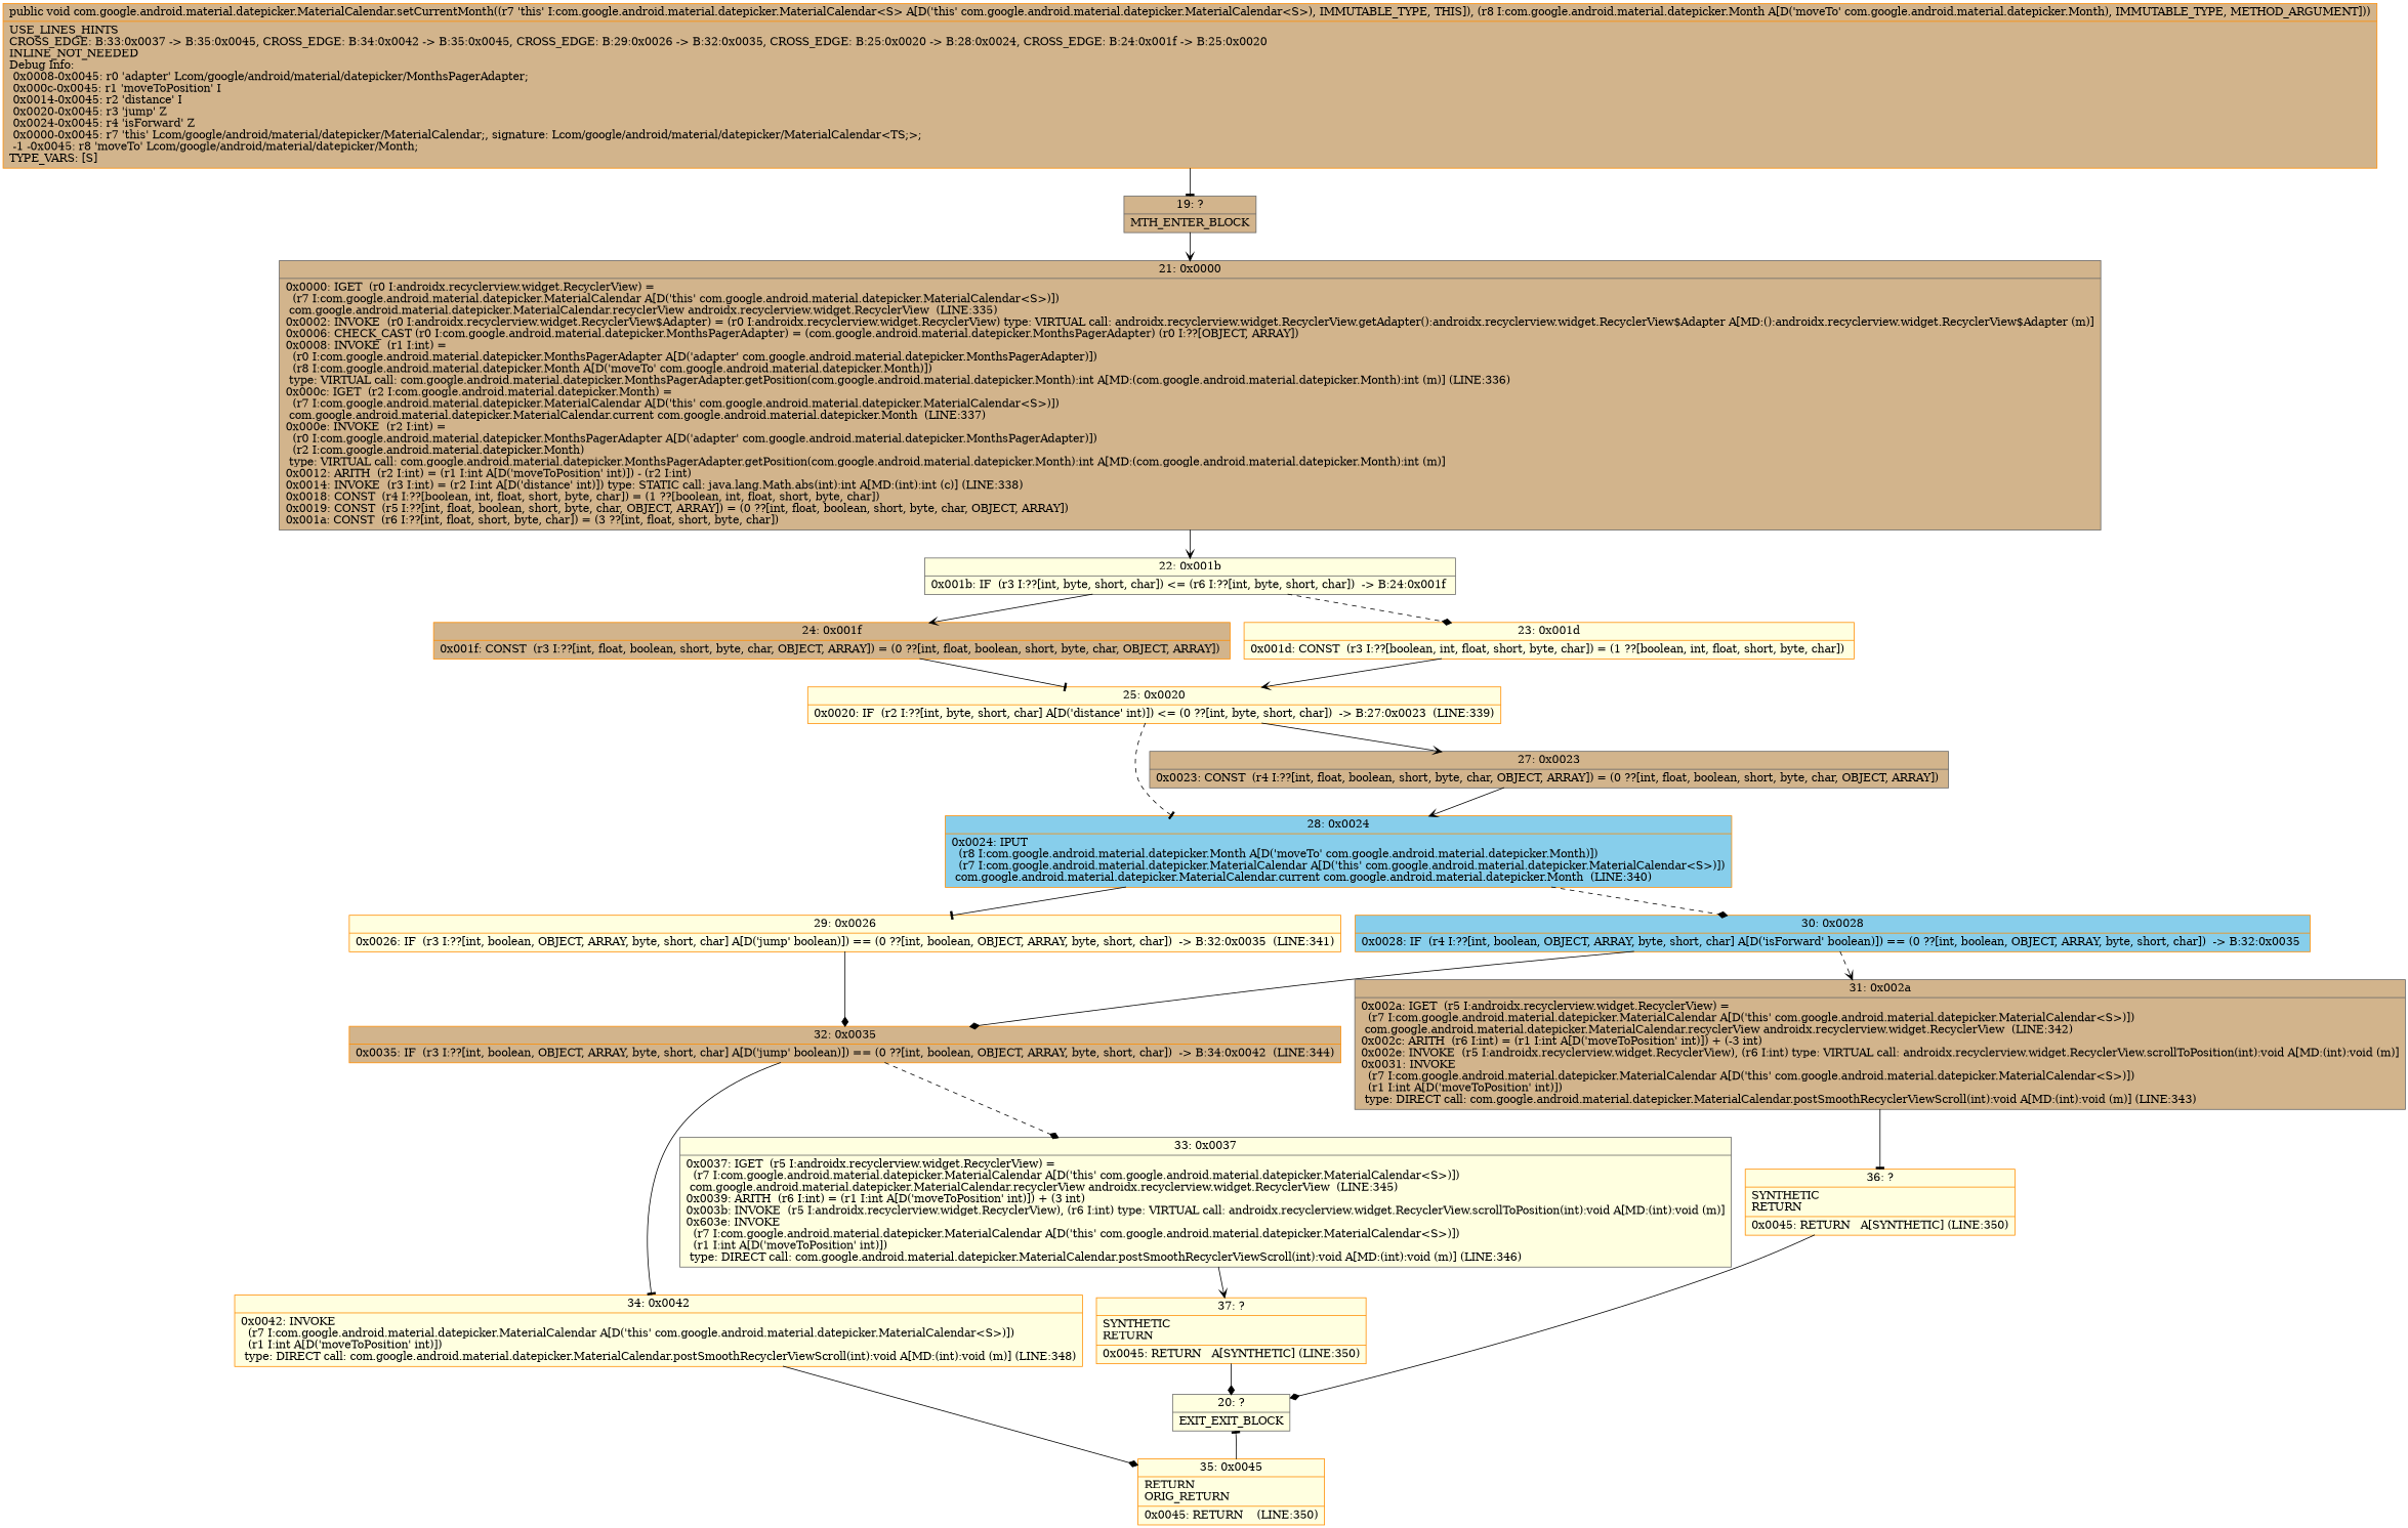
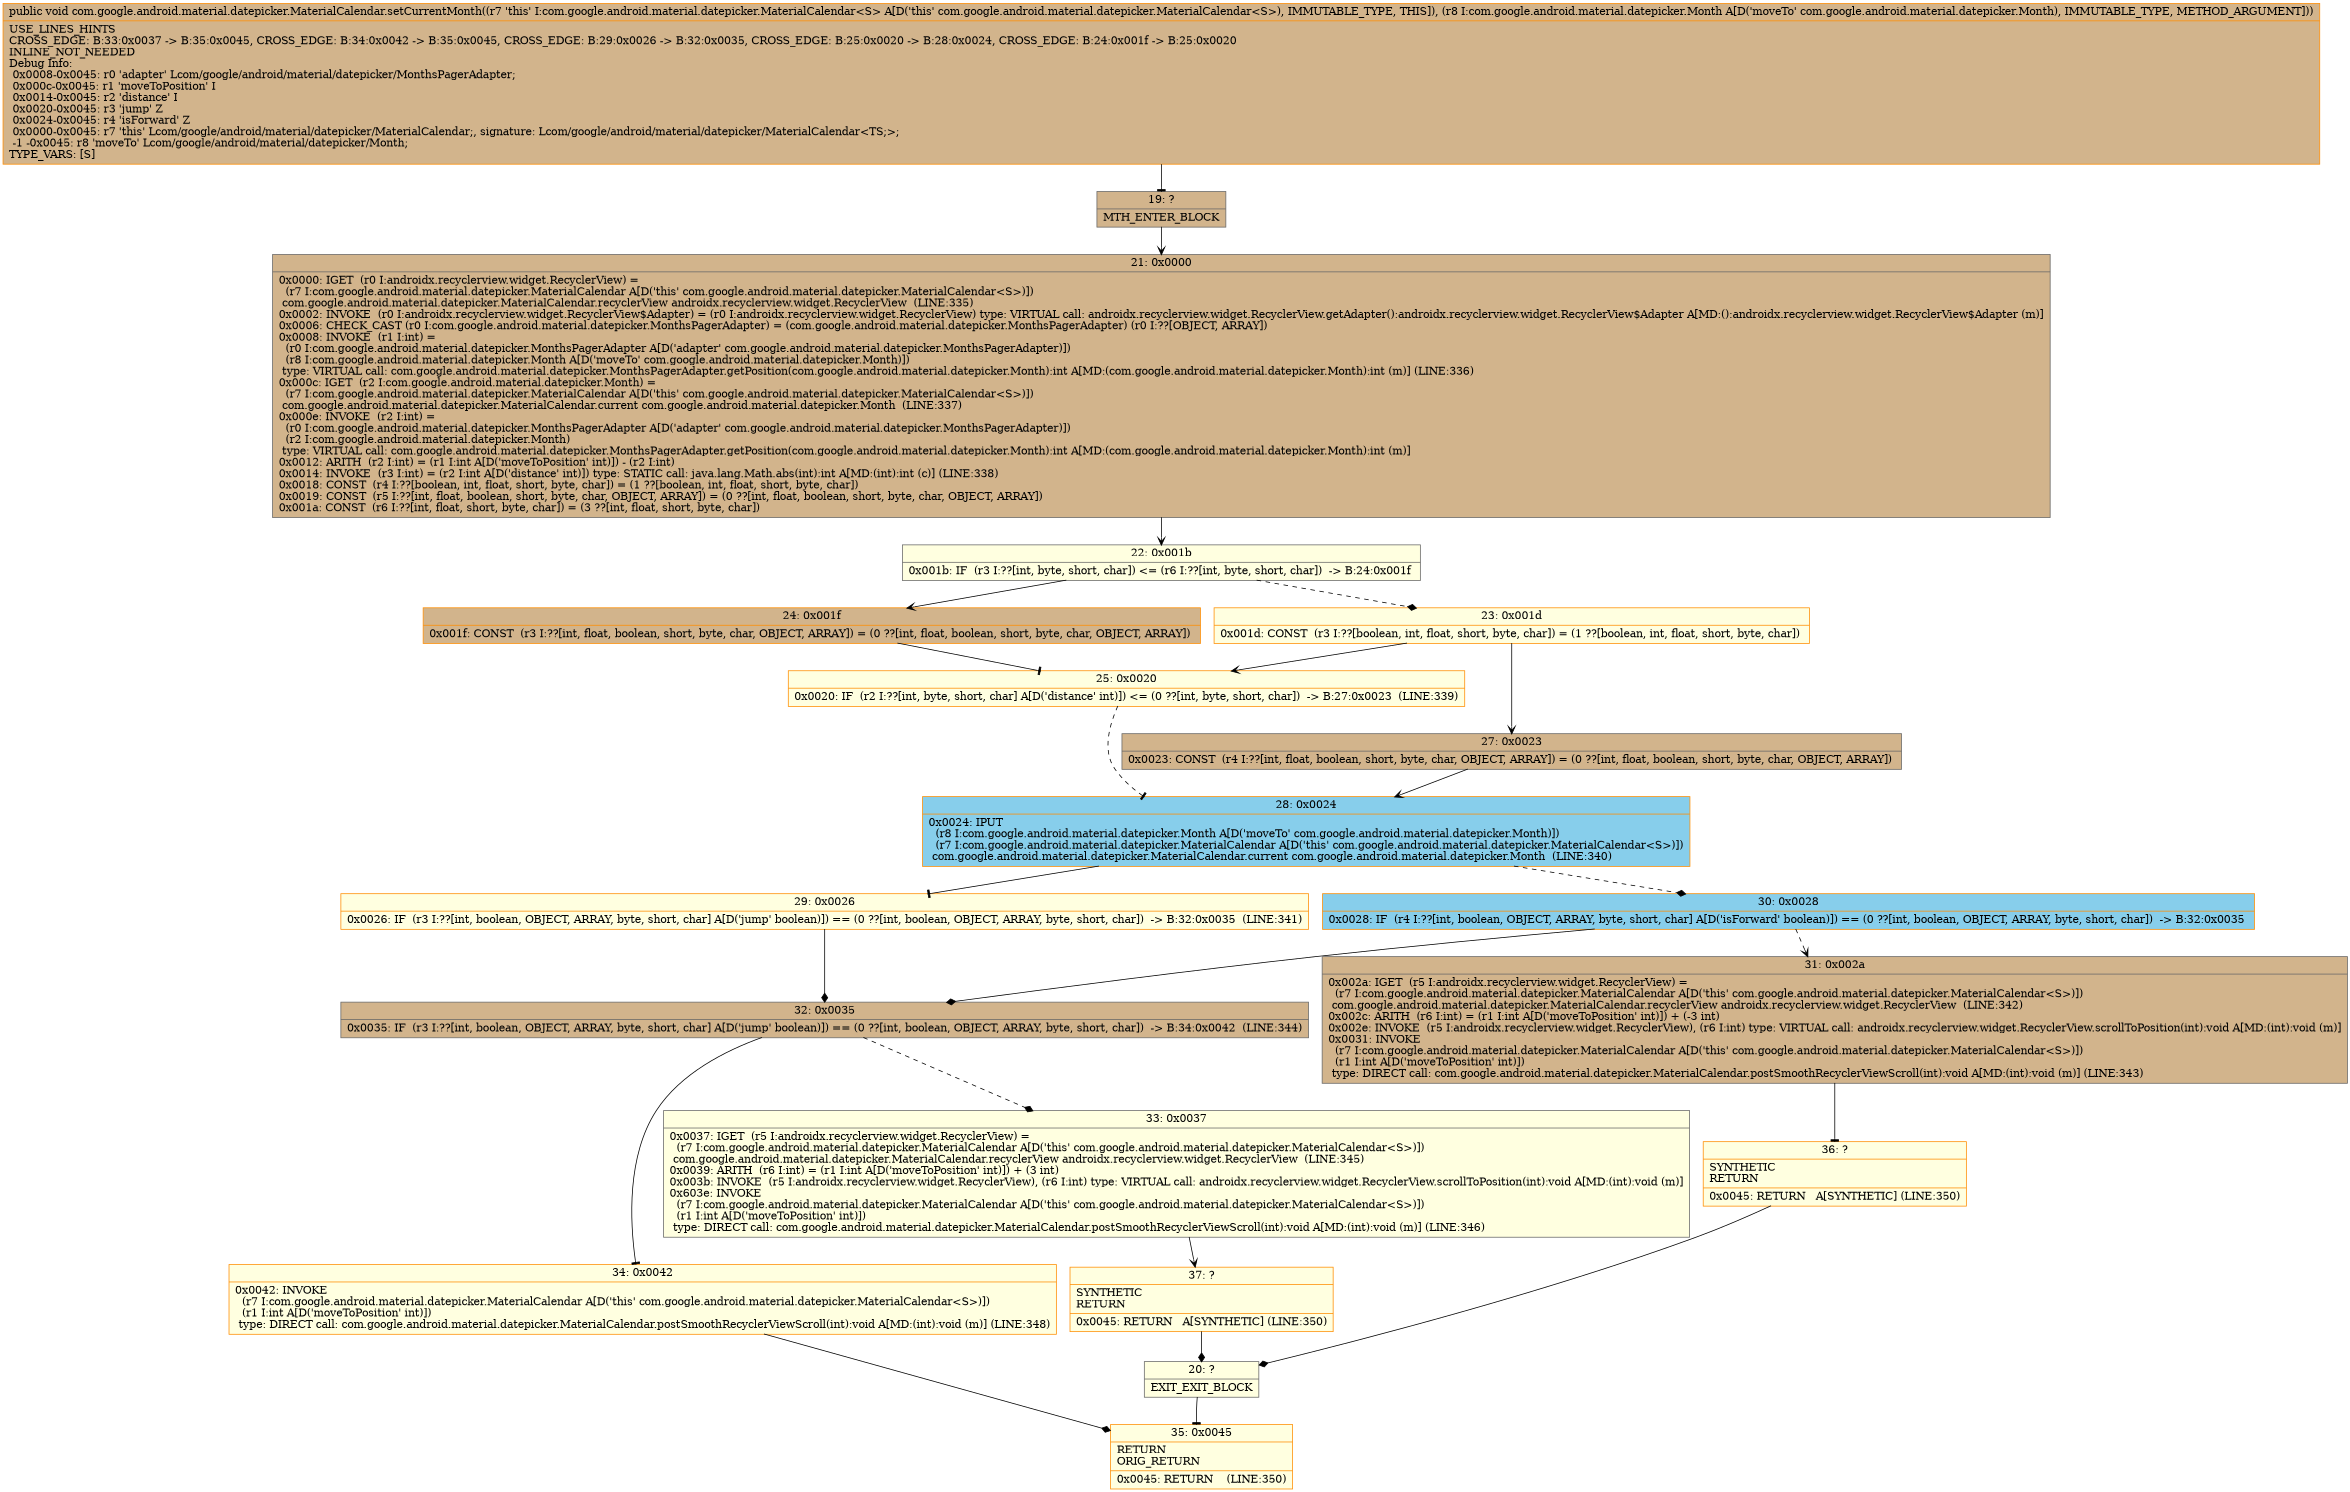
  digraph {
    node [color=darkorange fillcolor=lightyellow shape=record style=filled]
    edge [arrowhead=vee]
    n1 [color=gray40 fillcolor=tan label="{19\:\ ?|MTH_ENTER_BLOCK\l}"]
    n2 [color=gray40 fillcolor=tan label="{21\:\ 0x0000|0x0000: IGET  (r0 I:androidx.recyclerview.widget.RecyclerView) = \l  (r7 I:com.google.android.material.datepicker.MaterialCalendar A[D('this' com.google.android.material.datepicker.MaterialCalendar\<S\>)])\l com.google.android.material.datepicker.MaterialCalendar.recyclerView androidx.recyclerview.widget.RecyclerView  (LINE:335)\l0x0002: INVOKE  (r0 I:androidx.recyclerview.widget.RecyclerView$Adapter) = (r0 I:androidx.recyclerview.widget.RecyclerView) type: VIRTUAL call: androidx.recyclerview.widget.RecyclerView.getAdapter():androidx.recyclerview.widget.RecyclerView$Adapter A[MD:():androidx.recyclerview.widget.RecyclerView$Adapter (m)]\l0x0006: CHECK_CAST (r0 I:com.google.android.material.datepicker.MonthsPagerAdapter) = (com.google.android.material.datepicker.MonthsPagerAdapter) (r0 I:??[OBJECT, ARRAY]) \l0x0008: INVOKE  (r1 I:int) = \l  (r0 I:com.google.android.material.datepicker.MonthsPagerAdapter A[D('adapter' com.google.android.material.datepicker.MonthsPagerAdapter)])\l  (r8 I:com.google.android.material.datepicker.Month A[D('moveTo' com.google.android.material.datepicker.Month)])\l type: VIRTUAL call: com.google.android.material.datepicker.MonthsPagerAdapter.getPosition(com.google.android.material.datepicker.Month):int A[MD:(com.google.android.material.datepicker.Month):int (m)] (LINE:336)\l0x000c: IGET  (r2 I:com.google.android.material.datepicker.Month) = \l  (r7 I:com.google.android.material.datepicker.MaterialCalendar A[D('this' com.google.android.material.datepicker.MaterialCalendar\<S\>)])\l com.google.android.material.datepicker.MaterialCalendar.current com.google.android.material.datepicker.Month  (LINE:337)\l0x000e: INVOKE  (r2 I:int) = \l  (r0 I:com.google.android.material.datepicker.MonthsPagerAdapter A[D('adapter' com.google.android.material.datepicker.MonthsPagerAdapter)])\l  (r2 I:com.google.android.material.datepicker.Month)\l type: VIRTUAL call: com.google.android.material.datepicker.MonthsPagerAdapter.getPosition(com.google.android.material.datepicker.Month):int A[MD:(com.google.android.material.datepicker.Month):int (m)]\l0x0012: ARITH  (r2 I:int) = (r1 I:int A[D('moveToPosition' int)]) \- (r2 I:int) \l0x0014: INVOKE  (r3 I:int) = (r2 I:int A[D('distance' int)]) type: STATIC call: java.lang.Math.abs(int):int A[MD:(int):int (c)] (LINE:338)\l0x0018: CONST  (r4 I:??[boolean, int, float, short, byte, char]) = (1 ??[boolean, int, float, short, byte, char]) \l0x0019: CONST  (r5 I:??[int, float, boolean, short, byte, char, OBJECT, ARRAY]) = (0 ??[int, float, boolean, short, byte, char, OBJECT, ARRAY]) \l0x001a: CONST  (r6 I:??[int, float, short, byte, char]) = (3 ??[int, float, short, byte, char]) \l}"]
    n3 [color=gray40 label="{22\:\ 0x001b|0x001b: IF  (r3 I:??[int, byte, short, char]) \<= (r6 I:??[int, byte, short, char])  \-\> B:24:0x001f \l}"]
    n4 [label="{23\:\ 0x001d|0x001d: CONST  (r3 I:??[boolean, int, float, short, byte, char]) = (1 ??[boolean, int, float, short, byte, char]) \l}"]
    n5 [fillcolor=tan label="{24\:\ 0x001f|0x001f: CONST  (r3 I:??[int, float, boolean, short, byte, char, OBJECT, ARRAY]) = (0 ??[int, float, boolean, short, byte, char, OBJECT, ARRAY]) \l}"]
    n6 [label="{25\:\ 0x0020|0x0020: IF  (r2 I:??[int, byte, short, char] A[D('distance' int)]) \<= (0 ??[int, byte, short, char])  \-\> B:27:0x0023  (LINE:339)\l}"]
    n7 [color=gray40 fillcolor=tan label="{27\:\ 0x0023|0x0023: CONST  (r4 I:??[int, float, boolean, short, byte, char, OBJECT, ARRAY]) = (0 ??[int, float, boolean, short, byte, char, OBJECT, ARRAY]) \l}"]
    n8 [fillcolor=skyblue label="{28\:\ 0x0024|0x0024: IPUT  \l  (r8 I:com.google.android.material.datepicker.Month A[D('moveTo' com.google.android.material.datepicker.Month)])\l  (r7 I:com.google.android.material.datepicker.MaterialCalendar A[D('this' com.google.android.material.datepicker.MaterialCalendar\<S\>)])\l com.google.android.material.datepicker.MaterialCalendar.current com.google.android.material.datepicker.Month  (LINE:340)\l}"]
    n9 [label="{29\:\ 0x0026|0x0026: IF  (r3 I:??[int, boolean, OBJECT, ARRAY, byte, short, char] A[D('jump' boolean)]) == (0 ??[int, boolean, OBJECT, ARRAY, byte, short, char])  \-\> B:32:0x0035  (LINE:341)\l}"]
    n10 [fillcolor=skyblue label="{30\:\ 0x0028|0x0028: IF  (r4 I:??[int, boolean, OBJECT, ARRAY, byte, short, char] A[D('isForward' boolean)]) == (0 ??[int, boolean, OBJECT, ARRAY, byte, short, char])  \-\> B:32:0x0035 \l}"]
-   n11 [fillcolor=tan label="{32\:\ 0x0035|0x0035: IF  (r3 I:??[int, boolean, OBJECT, ARRAY, byte, short, char] A[D('jump' boolean)]) == (0 ??[int, boolean, OBJECT, ARRAY, byte, short, char])  \-\> B:34:0x0042  (LINE:344)\l}"]
+   n11 [color=gray40 fillcolor=tan label="{32\:\ 0x0035|0x0035: IF  (r3 I:??[int, boolean, OBJECT, ARRAY, byte, short, char] A[D('jump' boolean)]) == (0 ??[int, boolean, OBJECT, ARRAY, byte, short, char])  \-\> B:34:0x0042  (LINE:344)\l}"]
    n12 [color=gray40 fillcolor=tan label="{31\:\ 0x002a|0x002a: IGET  (r5 I:androidx.recyclerview.widget.RecyclerView) = \l  (r7 I:com.google.android.material.datepicker.MaterialCalendar A[D('this' com.google.android.material.datepicker.MaterialCalendar\<S\>)])\l com.google.android.material.datepicker.MaterialCalendar.recyclerView androidx.recyclerview.widget.RecyclerView  (LINE:342)\l0x002c: ARITH  (r6 I:int) = (r1 I:int A[D('moveToPosition' int)]) + (\-3 int) \l0x002e: INVOKE  (r5 I:androidx.recyclerview.widget.RecyclerView), (r6 I:int) type: VIRTUAL call: androidx.recyclerview.widget.RecyclerView.scrollToPosition(int):void A[MD:(int):void (m)]\l0x0031: INVOKE  \l  (r7 I:com.google.android.material.datepicker.MaterialCalendar A[D('this' com.google.android.material.datepicker.MaterialCalendar\<S\>)])\l  (r1 I:int A[D('moveToPosition' int)])\l type: DIRECT call: com.google.android.material.datepicker.MaterialCalendar.postSmoothRecyclerViewScroll(int):void A[MD:(int):void (m)] (LINE:343)\l}"]
    n13 [color=gray40 label="{33\:\ 0x0037|0x0037: IGET  (r5 I:androidx.recyclerview.widget.RecyclerView) = \l  (r7 I:com.google.android.material.datepicker.MaterialCalendar A[D('this' com.google.android.material.datepicker.MaterialCalendar\<S\>)])\l com.google.android.material.datepicker.MaterialCalendar.recyclerView androidx.recyclerview.widget.RecyclerView  (LINE:345)\l0x0039: ARITH  (r6 I:int) = (r1 I:int A[D('moveToPosition' int)]) + (3 int) \l0x003b: INVOKE  (r5 I:androidx.recyclerview.widget.RecyclerView), (r6 I:int) type: VIRTUAL call: androidx.recyclerview.widget.RecyclerView.scrollToPosition(int):void A[MD:(int):void (m)]\l0x603e: INVOKE  \l  (r7 I:com.google.android.material.datepicker.MaterialCalendar A[D('this' com.google.android.material.datepicker.MaterialCalendar\<S\>)])\l  (r1 I:int A[D('moveToPosition' int)])\l type: DIRECT call: com.google.android.material.datepicker.MaterialCalendar.postSmoothRecyclerViewScroll(int):void A[MD:(int):void (m)] (LINE:346)\l}"]
    n14 [label="{34\:\ 0x0042|0x0042: INVOKE  \l  (r7 I:com.google.android.material.datepicker.MaterialCalendar A[D('this' com.google.android.material.datepicker.MaterialCalendar\<S\>)])\l  (r1 I:int A[D('moveToPosition' int)])\l type: DIRECT call: com.google.android.material.datepicker.MaterialCalendar.postSmoothRecyclerViewScroll(int):void A[MD:(int):void (m)] (LINE:348)\l}"]
    n15 [label="{36\:\ ?|SYNTHETIC\lRETURN\l|0x0045: RETURN   A[SYNTHETIC] (LINE:350)\l}"]
    n16 [color=gray40 label="{20\:\ ?|EXIT_EXIT_BLOCK\l}"]
    n17 [label="{37\:\ ?|SYNTHETIC\lRETURN\l|0x0045: RETURN   A[SYNTHETIC] (LINE:350)\l}"]
    n18 [label="{35\:\ 0x0045|RETURN\lORIG_RETURN\l|0x0045: RETURN    (LINE:350)\l}"]
    n19 [fillcolor=tan label="{public void com.google.android.material.datepicker.MaterialCalendar.setCurrentMonth((r7 'this' I:com.google.android.material.datepicker.MaterialCalendar\<S\> A[D('this' com.google.android.material.datepicker.MaterialCalendar\<S\>), IMMUTABLE_TYPE, THIS]), (r8 I:com.google.android.material.datepicker.Month A[D('moveTo' com.google.android.material.datepicker.Month), IMMUTABLE_TYPE, METHOD_ARGUMENT]))  | USE_LINES_HINTS\lCROSS_EDGE: B:33:0x0037 \-\> B:35:0x0045, CROSS_EDGE: B:34:0x0042 \-\> B:35:0x0045, CROSS_EDGE: B:29:0x0026 \-\> B:32:0x0035, CROSS_EDGE: B:25:0x0020 \-\> B:28:0x0024, CROSS_EDGE: B:24:0x001f \-\> B:25:0x0020\lINLINE_NOT_NEEDED\lDebug Info:\l  0x0008\-0x0045: r0 'adapter' Lcom\/google\/android\/material\/datepicker\/MonthsPagerAdapter;\l  0x000c\-0x0045: r1 'moveToPosition' I\l  0x0014\-0x0045: r2 'distance' I\l  0x0020\-0x0045: r3 'jump' Z\l  0x0024\-0x0045: r4 'isForward' Z\l  0x0000\-0x0045: r7 'this' Lcom\/google\/android\/material\/datepicker\/MaterialCalendar;, signature: Lcom\/google\/android\/material\/datepicker\/MaterialCalendar\<TS;\>;\l  \-1 \-0x0045: r8 'moveTo' Lcom\/google\/android\/material\/datepicker\/Month;\lTYPE_VARS: [S]\l}"]
    n1 -> n2
    n2 -> n3
    n3 -> n4 [arrowhead=diamond style=dashed]
    n3 -> n5
    n4 -> n6
    n5 -> n6 [arrowhead=tee]
-   n6 -> n7
+   n4 -> n7
    n6 -> n8 [arrowhead=tee style=dashed]
    n7 -> n8
    n8 -> n9 [arrowhead=tee]
    n8 -> n10 [arrowhead=diamond style=dashed]
    n9 -> n11 [arrowhead=diamond]
    n10 -> n11 [arrowhead=diamond]
    n10 -> n12 [style=dashed]
    n11 -> n13 [arrowhead=diamond style=dashed]
    n11 -> n14 [arrowhead=tee]
    n12 -> n15 [arrowhead=tee]
    n13 -> n17
    n14 -> n18 [arrowhead=diamond]
    n15 -> n16 [arrowhead=diamond]
    n17 -> n16 [arrowhead=diamond]
-   n18 -> n16 [arrowhead=tee]
+   n16 -> n18 [arrowhead=tee]
    n19 -> n1 [arrowhead=tee]
  }
